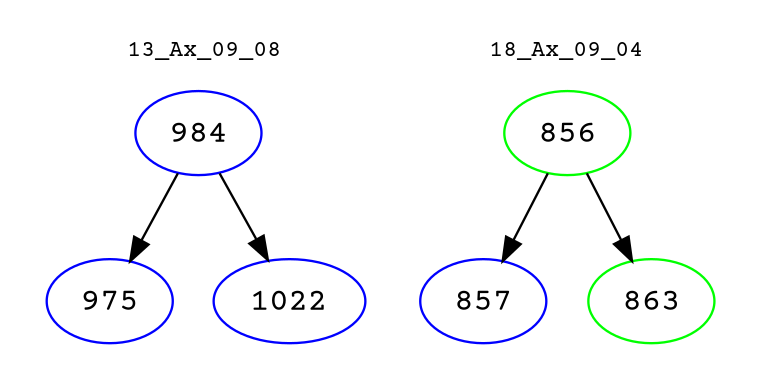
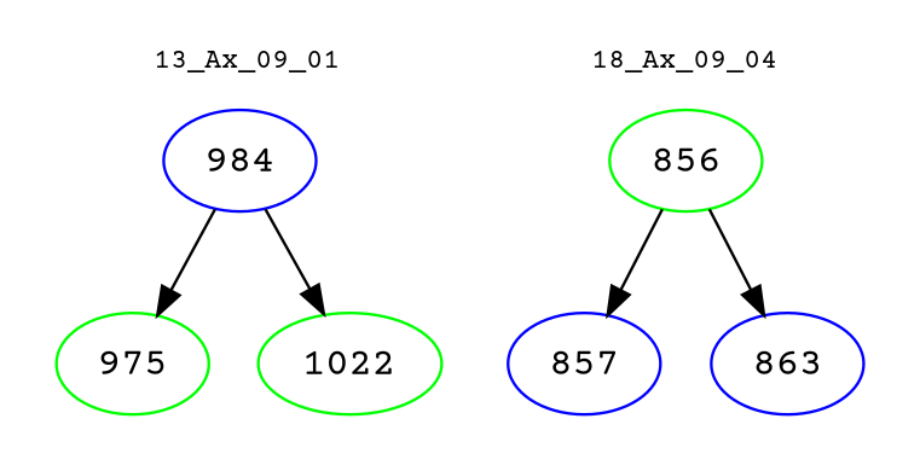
  digraph {
    fontname="Courier Prime"
    node [color=blue fontname="Courier Prime"]
    edge [color=black fontname="Courier Prime"]
    n1 [label=984]
-   n2 [label=975]
-   n3 [label=1022]
+   n2 [color=green label=975]
+   n3 [color=green label=1022]
    n4 [color=green label=856]
    n5 [label=857]
-   n6 [color=green label=863]
+   n6 [label=863]
    subgraph cluster_1 {
      color=white
      fontsize=10
-     label="13_Ax_09_08"
+     label="13_Ax_09_01"
      n1
      n2
      n3
    }
    subgraph cluster_2 {
      color=white
      fontsize=10
      label="18_Ax_09_04"
      n4
      n5
      n6
    }
    n1 -> n2
    n1 -> n3
    n4 -> n5
    n4 -> n6
  }
